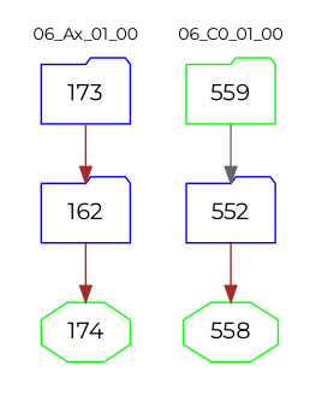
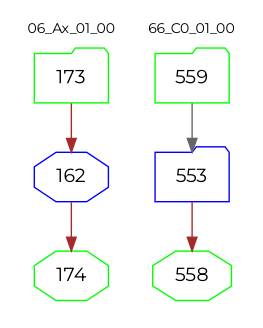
  digraph {
    fontname=Montserrat
    node [color=green fontname=Montserrat shape=folder]
    edge [color=brown fontname=Montserrat]
-   n1 [color=blue label=173]
-   n2 [color=blue label=162]
+   n1 [label=173]
+   n2 [color=blue label=162 shape=octagon]
    n3 [label=174 shape=octagon]
    n4 [label=559]
-   n5 [color=blue label=552]
+   n5 [color=blue label=553]
    n6 [label=558 shape=octagon]
    subgraph cluster_1 {
      color=white
      fontsize=10
      label="06_Ax_01_00"
      n1
      n2
      n3
    }
    subgraph cluster_2 {
      color=white
      fontsize=10
-     label="06_C0_01_00"
+     label="66_C0_01_00"
      n4
      n5
      n6
    }
    n1 -> n2
    n2 -> n3
    n4 -> n5 [color=gray40]
    n5 -> n6
  }
